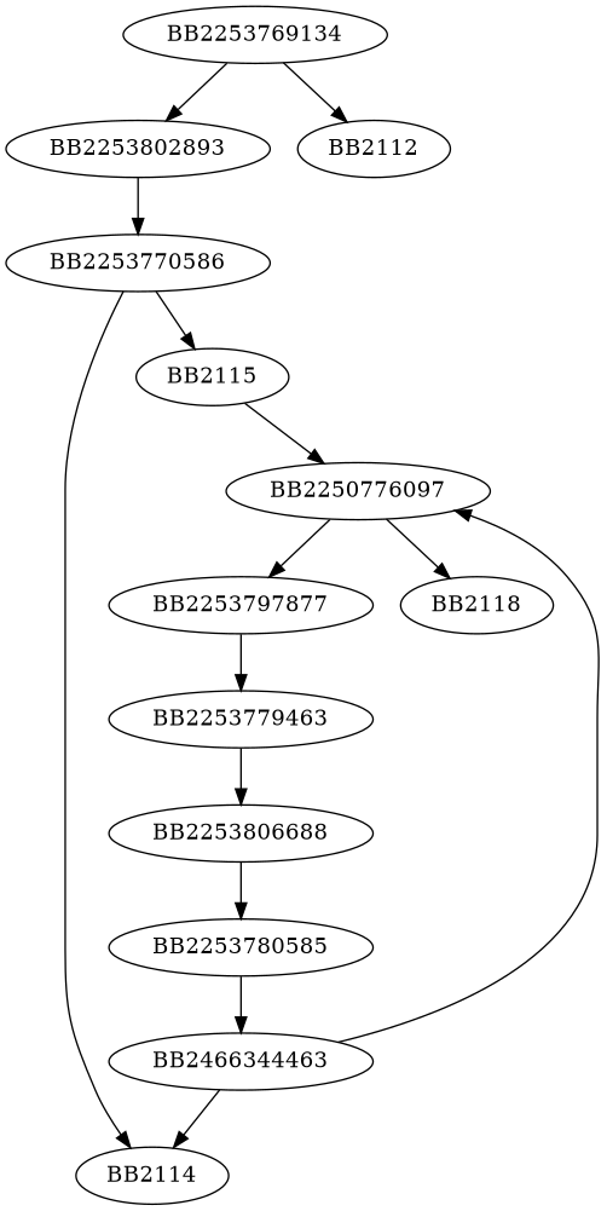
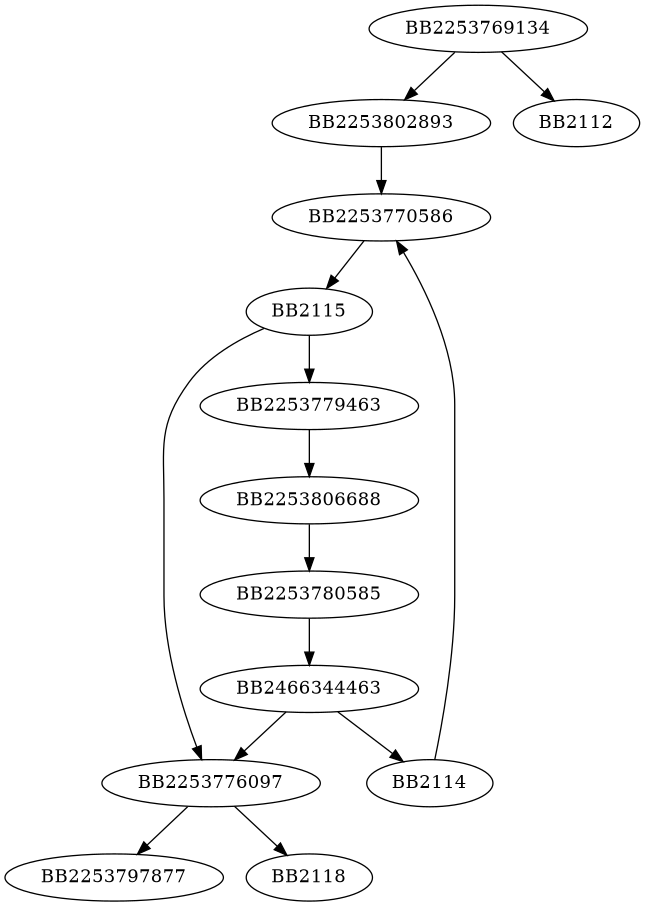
  digraph {
    BB2253769134
    BB2253802893
    BB2112
    BB2253770586
    BB2114
    BB2115
-   BB2253776097 [label=BB2250776097]
+   BB2253776097
    BB2253797877
    BB2118
    BB2253779463
    BB2253806688
    BB2253780585
    BB2466344463
    BB2253769134 -> BB2253802893
    BB2253769134 -> BB2112
    BB2253802893 -> BB2253770586
-   BB2253770586 -> BB2114
+   BB2114 -> BB2253770586
    BB2253770586 -> BB2115
    BB2115 -> BB2253776097
    BB2253776097 -> BB2253797877
    BB2253776097 -> BB2118
-   BB2253797877 -> BB2253779463
+   BB2115 -> BB2253779463
    BB2253779463 -> BB2253806688
    BB2253806688 -> BB2253780585
    BB2253780585 -> BB2466344463
    BB2466344463 -> BB2114
    BB2466344463 -> BB2253776097
  }
